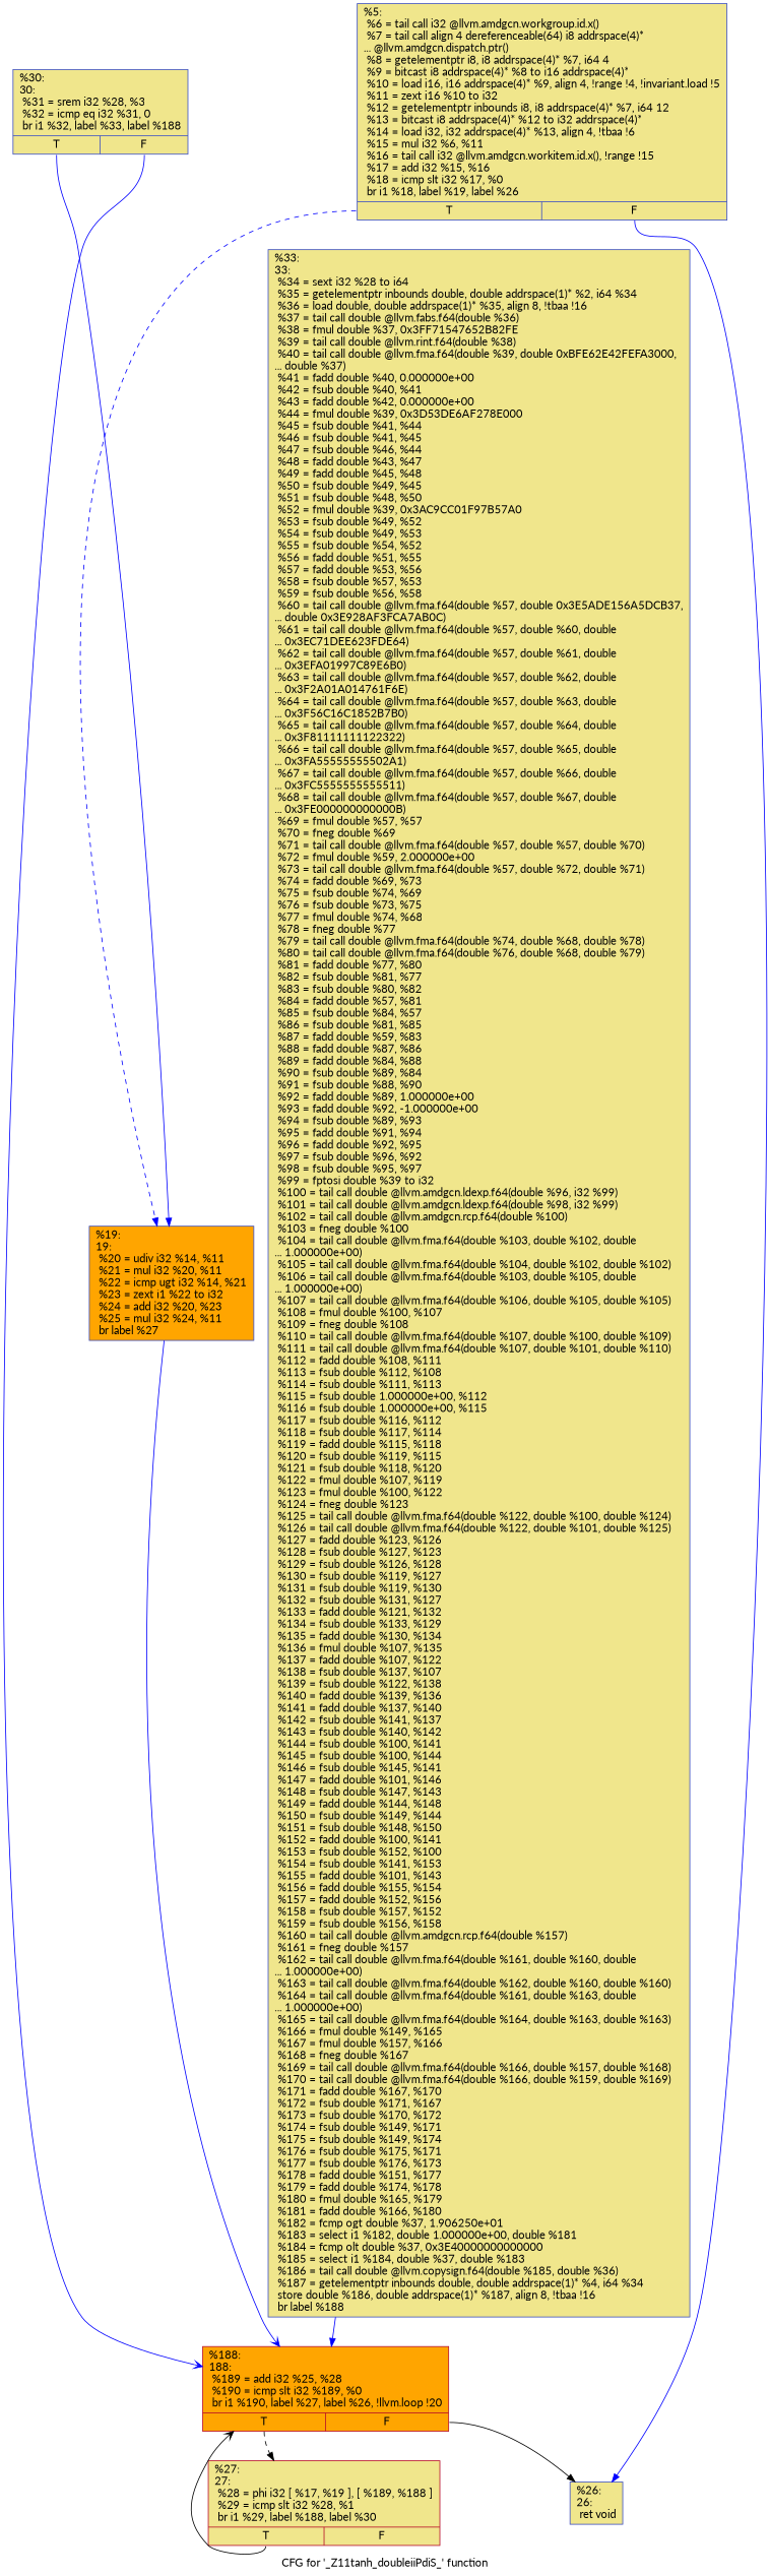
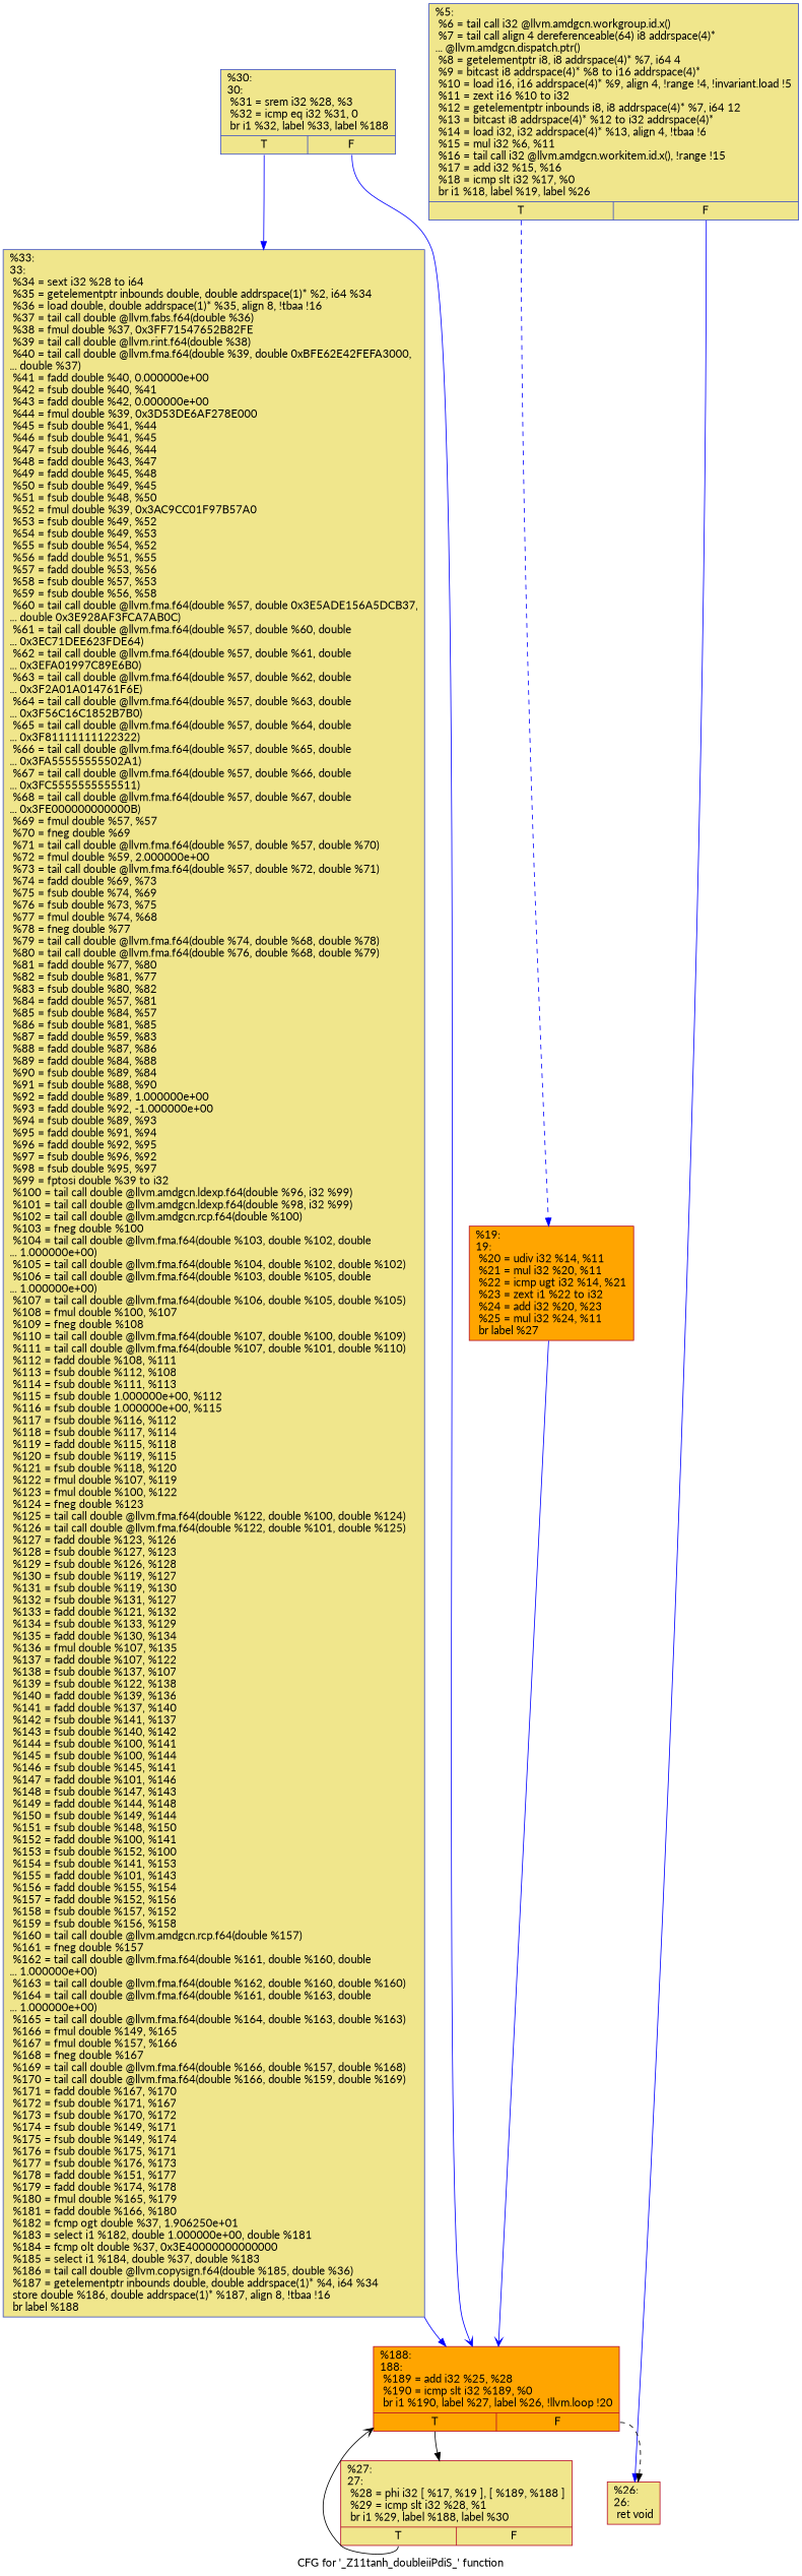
  digraph {
    fontname=Lato
    label="CFG for '_Z11tanh_doubleiiPdiS_' function"
    node [color="#3d50c3ff" fillcolor=khaki fontname=Lato shape=record style=filled]
    edge [arrowhead=normal color=blue fontname=Lato style=solid tailport=s0]
    n1 [label="{%5:\l  %6 = tail call i32 @llvm.amdgcn.workgroup.id.x()\l  %7 = tail call align 4 dereferenceable(64) i8 addrspace(4)*\l... @llvm.amdgcn.dispatch.ptr()\l  %8 = getelementptr i8, i8 addrspace(4)* %7, i64 4\l  %9 = bitcast i8 addrspace(4)* %8 to i16 addrspace(4)*\l  %10 = load i16, i16 addrspace(4)* %9, align 4, !range !4, !invariant.load !5\l  %11 = zext i16 %10 to i32\l  %12 = getelementptr inbounds i8, i8 addrspace(4)* %7, i64 12\l  %13 = bitcast i8 addrspace(4)* %12 to i32 addrspace(4)*\l  %14 = load i32, i32 addrspace(4)* %13, align 4, !tbaa !6\l  %15 = mul i32 %6, %11\l  %16 = tail call i32 @llvm.amdgcn.workitem.id.x(), !range !15\l  %17 = add i32 %15, %16\l  %18 = icmp slt i32 %17, %0\l  br i1 %18, label %19, label %26\l|{<s0>T|<s1>F}}"]
-   n2 [fillcolor=orange label="{%19:\l19:                                               \l  %20 = udiv i32 %14, %11\l  %21 = mul i32 %20, %11\l  %22 = icmp ugt i32 %14, %21\l  %23 = zext i1 %22 to i32\l  %24 = add i32 %20, %23\l  %25 = mul i32 %24, %11\l  br label %27\l}"]
-   n3 [label="{%26:\l26:                                               \l  ret void\l}"]
+   n2 [color="#b70d28ff" fillcolor=orange label="{%19:\l19:                                               \l  %20 = udiv i32 %14, %11\l  %21 = mul i32 %20, %11\l  %22 = icmp ugt i32 %14, %21\l  %23 = zext i1 %22 to i32\l  %24 = add i32 %20, %23\l  %25 = mul i32 %24, %11\l  br label %27\l}"]
+   n3 [color="#b70d28ff" label="{%26:\l26:                                               \l  ret void\l}"]
    n4 [color="#b70d28ff" fillcolor=orange label="{%188:\l188:                                              \l  %189 = add i32 %25, %28\l  %190 = icmp slt i32 %189, %0\l  br i1 %190, label %27, label %26, !llvm.loop !20\l|{<s0>T|<s1>F}}"]
    n5 [color="#b70d28ff" label="{%27:\l27:                                               \l  %28 = phi i32 [ %17, %19 ], [ %189, %188 ]\l  %29 = icmp slt i32 %28, %1\l  br i1 %29, label %188, label %30\l|{<s0>T|<s1>F}}"]
    n6 [label="{%30:\l30:                                               \l  %31 = srem i32 %28, %3\l  %32 = icmp eq i32 %31, 0\l  br i1 %32, label %33, label %188\l|{<s0>T|<s1>F}}"]
    n7 [label="{%33:\l33:                                               \l  %34 = sext i32 %28 to i64\l  %35 = getelementptr inbounds double, double addrspace(1)* %2, i64 %34\l  %36 = load double, double addrspace(1)* %35, align 8, !tbaa !16\l  %37 = tail call double @llvm.fabs.f64(double %36)\l  %38 = fmul double %37, 0x3FF71547652B82FE\l  %39 = tail call double @llvm.rint.f64(double %38)\l  %40 = tail call double @llvm.fma.f64(double %39, double 0xBFE62E42FEFA3000,\l... double %37)\l  %41 = fadd double %40, 0.000000e+00\l  %42 = fsub double %40, %41\l  %43 = fadd double %42, 0.000000e+00\l  %44 = fmul double %39, 0x3D53DE6AF278E000\l  %45 = fsub double %41, %44\l  %46 = fsub double %41, %45\l  %47 = fsub double %46, %44\l  %48 = fadd double %43, %47\l  %49 = fadd double %45, %48\l  %50 = fsub double %49, %45\l  %51 = fsub double %48, %50\l  %52 = fmul double %39, 0x3AC9CC01F97B57A0\l  %53 = fsub double %49, %52\l  %54 = fsub double %49, %53\l  %55 = fsub double %54, %52\l  %56 = fadd double %51, %55\l  %57 = fadd double %53, %56\l  %58 = fsub double %57, %53\l  %59 = fsub double %56, %58\l  %60 = tail call double @llvm.fma.f64(double %57, double 0x3E5ADE156A5DCB37,\l... double 0x3E928AF3FCA7AB0C)\l  %61 = tail call double @llvm.fma.f64(double %57, double %60, double\l... 0x3EC71DEE623FDE64)\l  %62 = tail call double @llvm.fma.f64(double %57, double %61, double\l... 0x3EFA01997C89E6B0)\l  %63 = tail call double @llvm.fma.f64(double %57, double %62, double\l... 0x3F2A01A014761F6E)\l  %64 = tail call double @llvm.fma.f64(double %57, double %63, double\l... 0x3F56C16C1852B7B0)\l  %65 = tail call double @llvm.fma.f64(double %57, double %64, double\l... 0x3F81111111122322)\l  %66 = tail call double @llvm.fma.f64(double %57, double %65, double\l... 0x3FA55555555502A1)\l  %67 = tail call double @llvm.fma.f64(double %57, double %66, double\l... 0x3FC5555555555511)\l  %68 = tail call double @llvm.fma.f64(double %57, double %67, double\l... 0x3FE000000000000B)\l  %69 = fmul double %57, %57\l  %70 = fneg double %69\l  %71 = tail call double @llvm.fma.f64(double %57, double %57, double %70)\l  %72 = fmul double %59, 2.000000e+00\l  %73 = tail call double @llvm.fma.f64(double %57, double %72, double %71)\l  %74 = fadd double %69, %73\l  %75 = fsub double %74, %69\l  %76 = fsub double %73, %75\l  %77 = fmul double %74, %68\l  %78 = fneg double %77\l  %79 = tail call double @llvm.fma.f64(double %74, double %68, double %78)\l  %80 = tail call double @llvm.fma.f64(double %76, double %68, double %79)\l  %81 = fadd double %77, %80\l  %82 = fsub double %81, %77\l  %83 = fsub double %80, %82\l  %84 = fadd double %57, %81\l  %85 = fsub double %84, %57\l  %86 = fsub double %81, %85\l  %87 = fadd double %59, %83\l  %88 = fadd double %87, %86\l  %89 = fadd double %84, %88\l  %90 = fsub double %89, %84\l  %91 = fsub double %88, %90\l  %92 = fadd double %89, 1.000000e+00\l  %93 = fadd double %92, -1.000000e+00\l  %94 = fsub double %89, %93\l  %95 = fadd double %91, %94\l  %96 = fadd double %92, %95\l  %97 = fsub double %96, %92\l  %98 = fsub double %95, %97\l  %99 = fptosi double %39 to i32\l  %100 = tail call double @llvm.amdgcn.ldexp.f64(double %96, i32 %99)\l  %101 = tail call double @llvm.amdgcn.ldexp.f64(double %98, i32 %99)\l  %102 = tail call double @llvm.amdgcn.rcp.f64(double %100)\l  %103 = fneg double %100\l  %104 = tail call double @llvm.fma.f64(double %103, double %102, double\l... 1.000000e+00)\l  %105 = tail call double @llvm.fma.f64(double %104, double %102, double %102)\l  %106 = tail call double @llvm.fma.f64(double %103, double %105, double\l... 1.000000e+00)\l  %107 = tail call double @llvm.fma.f64(double %106, double %105, double %105)\l  %108 = fmul double %100, %107\l  %109 = fneg double %108\l  %110 = tail call double @llvm.fma.f64(double %107, double %100, double %109)\l  %111 = tail call double @llvm.fma.f64(double %107, double %101, double %110)\l  %112 = fadd double %108, %111\l  %113 = fsub double %112, %108\l  %114 = fsub double %111, %113\l  %115 = fsub double 1.000000e+00, %112\l  %116 = fsub double 1.000000e+00, %115\l  %117 = fsub double %116, %112\l  %118 = fsub double %117, %114\l  %119 = fadd double %115, %118\l  %120 = fsub double %119, %115\l  %121 = fsub double %118, %120\l  %122 = fmul double %107, %119\l  %123 = fmul double %100, %122\l  %124 = fneg double %123\l  %125 = tail call double @llvm.fma.f64(double %122, double %100, double %124)\l  %126 = tail call double @llvm.fma.f64(double %122, double %101, double %125)\l  %127 = fadd double %123, %126\l  %128 = fsub double %127, %123\l  %129 = fsub double %126, %128\l  %130 = fsub double %119, %127\l  %131 = fsub double %119, %130\l  %132 = fsub double %131, %127\l  %133 = fadd double %121, %132\l  %134 = fsub double %133, %129\l  %135 = fadd double %130, %134\l  %136 = fmul double %107, %135\l  %137 = fadd double %107, %122\l  %138 = fsub double %137, %107\l  %139 = fsub double %122, %138\l  %140 = fadd double %139, %136\l  %141 = fadd double %137, %140\l  %142 = fsub double %141, %137\l  %143 = fsub double %140, %142\l  %144 = fsub double %100, %141\l  %145 = fsub double %100, %144\l  %146 = fsub double %145, %141\l  %147 = fadd double %101, %146\l  %148 = fsub double %147, %143\l  %149 = fadd double %144, %148\l  %150 = fsub double %149, %144\l  %151 = fsub double %148, %150\l  %152 = fadd double %100, %141\l  %153 = fsub double %152, %100\l  %154 = fsub double %141, %153\l  %155 = fadd double %101, %143\l  %156 = fadd double %155, %154\l  %157 = fadd double %152, %156\l  %158 = fsub double %157, %152\l  %159 = fsub double %156, %158\l  %160 = tail call double @llvm.amdgcn.rcp.f64(double %157)\l  %161 = fneg double %157\l  %162 = tail call double @llvm.fma.f64(double %161, double %160, double\l... 1.000000e+00)\l  %163 = tail call double @llvm.fma.f64(double %162, double %160, double %160)\l  %164 = tail call double @llvm.fma.f64(double %161, double %163, double\l... 1.000000e+00)\l  %165 = tail call double @llvm.fma.f64(double %164, double %163, double %163)\l  %166 = fmul double %149, %165\l  %167 = fmul double %157, %166\l  %168 = fneg double %167\l  %169 = tail call double @llvm.fma.f64(double %166, double %157, double %168)\l  %170 = tail call double @llvm.fma.f64(double %166, double %159, double %169)\l  %171 = fadd double %167, %170\l  %172 = fsub double %171, %167\l  %173 = fsub double %170, %172\l  %174 = fsub double %149, %171\l  %175 = fsub double %149, %174\l  %176 = fsub double %175, %171\l  %177 = fsub double %176, %173\l  %178 = fadd double %151, %177\l  %179 = fadd double %174, %178\l  %180 = fmul double %165, %179\l  %181 = fadd double %166, %180\l  %182 = fcmp ogt double %37, 1.906250e+01\l  %183 = select i1 %182, double 1.000000e+00, double %181\l  %184 = fcmp olt double %37, 0x3E40000000000000\l  %185 = select i1 %184, double %37, double %183\l  %186 = tail call double @llvm.copysign.f64(double %185, double %36)\l  %187 = getelementptr inbounds double, double addrspace(1)* %4, i64 %34\l  store double %186, double addrspace(1)* %187, align 8, !tbaa !16\l  br label %188\l}"]
    n1 -> n2 [style=dashed]
    n1 -> n3 [tailport=s1]
    n2 -> n4 [arrowhead=vee]
-   n4 -> n3 [color=black tailport=s1]
-   n4 -> n5 [color=black style=dashed]
+   n4 -> n3 [color=black style=dashed tailport=s1]
+   n4 -> n5 [color=black]
    n5 -> n4 [arrowhead=vee color=black]
    n6 -> n4 [arrowhead=vee tailport=s1]
-   n6 -> n2
+   n6 -> n7
    n7 -> n4
  }
